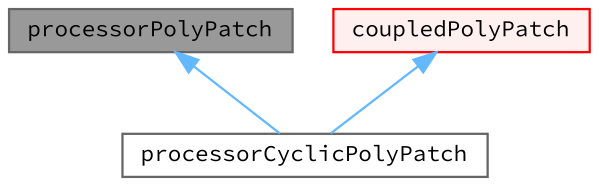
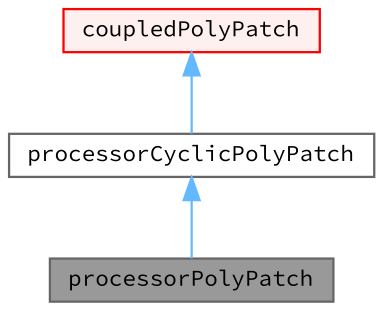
  digraph {
    fontname="Source Code Pro"
    node [color=gray40 fontname="Source Code Pro" fontsize=10 shape=box style=filled]
    edge [color=steelblue1 dir=back fontname="Source Code Pro" fontsize=10 labelfontname=Helvetica labelfontsize=10 style=solid]
    n1 [fillcolor=grey60 fontcolor=black height=0.2 label=processorPolyPatch width=0.4]
    n2 [fillcolor=white height=0.2 label=processorCyclicPolyPatch width=0.4]
    n3 [color=red fillcolor="#FFF0F0" height=0.2 label=coupledPolyPatch width=0.4]
-   n1 -> n2
+   n2 -> n1
    n3 -> n2
  }
